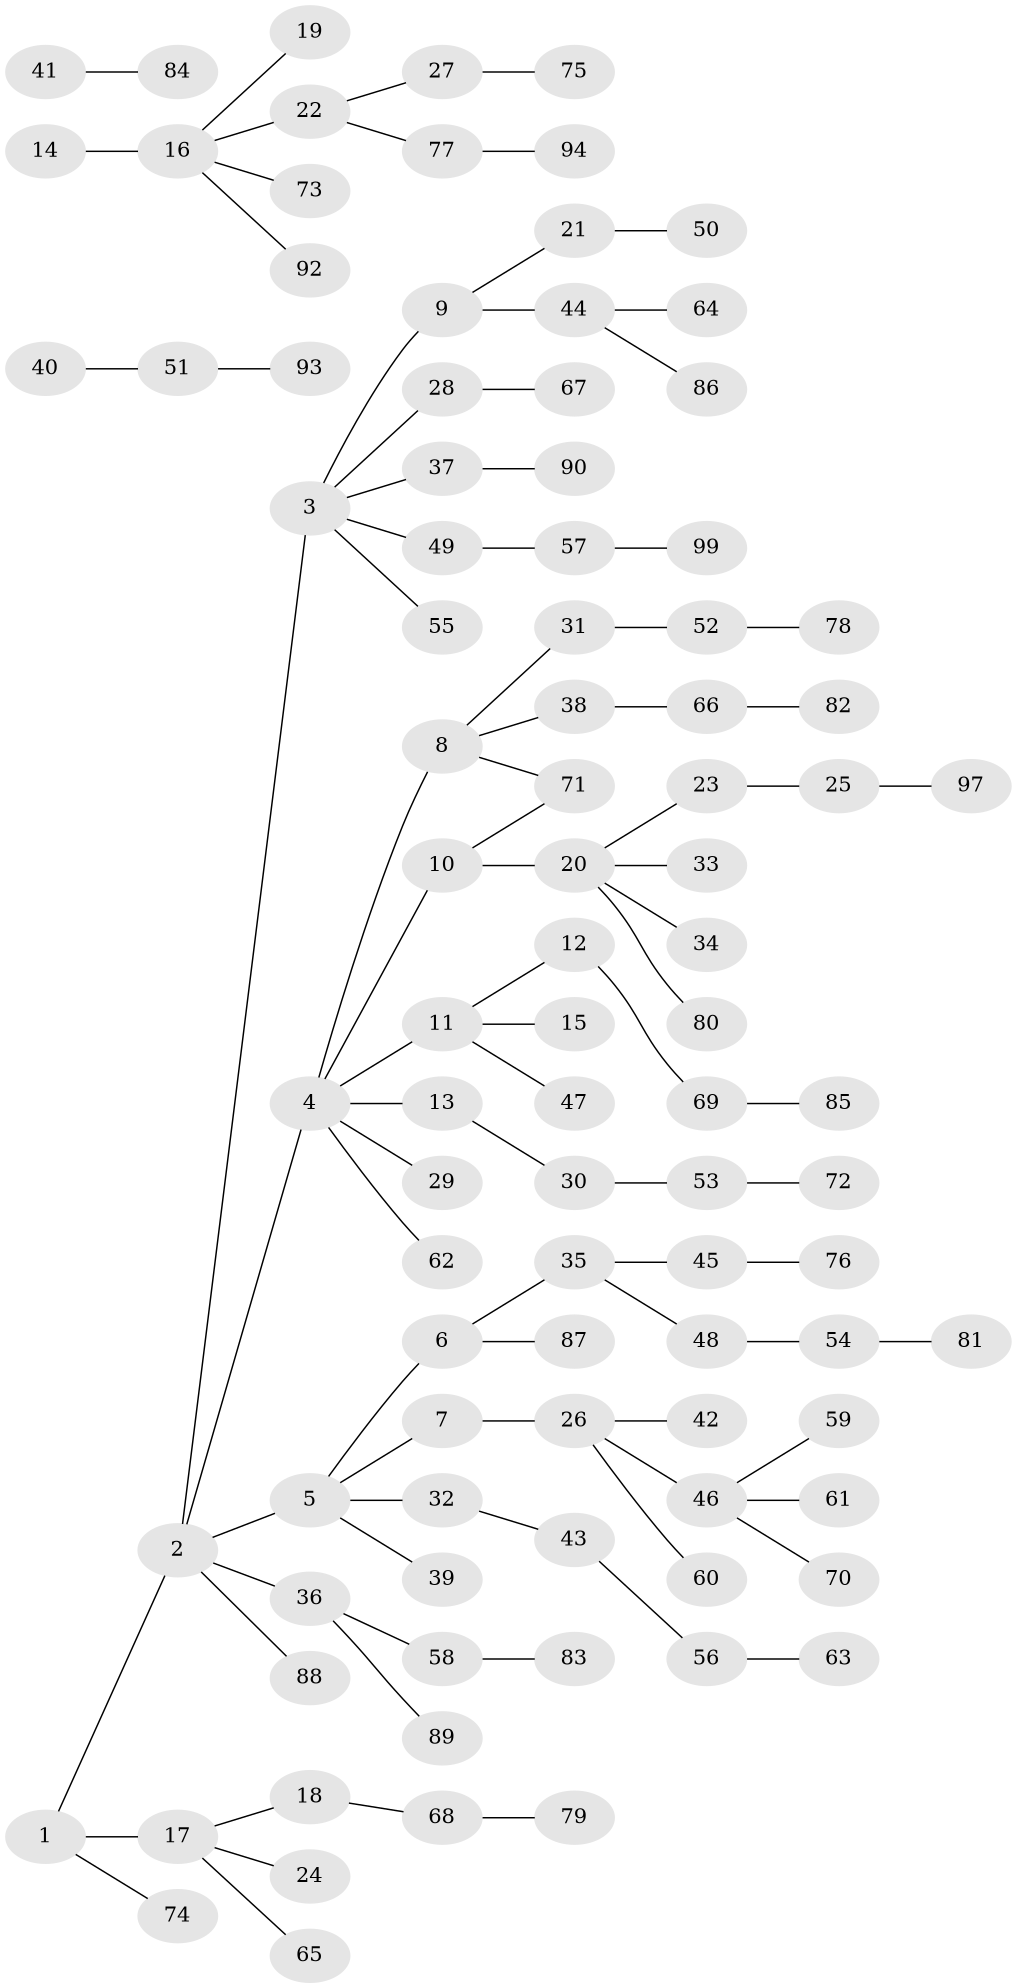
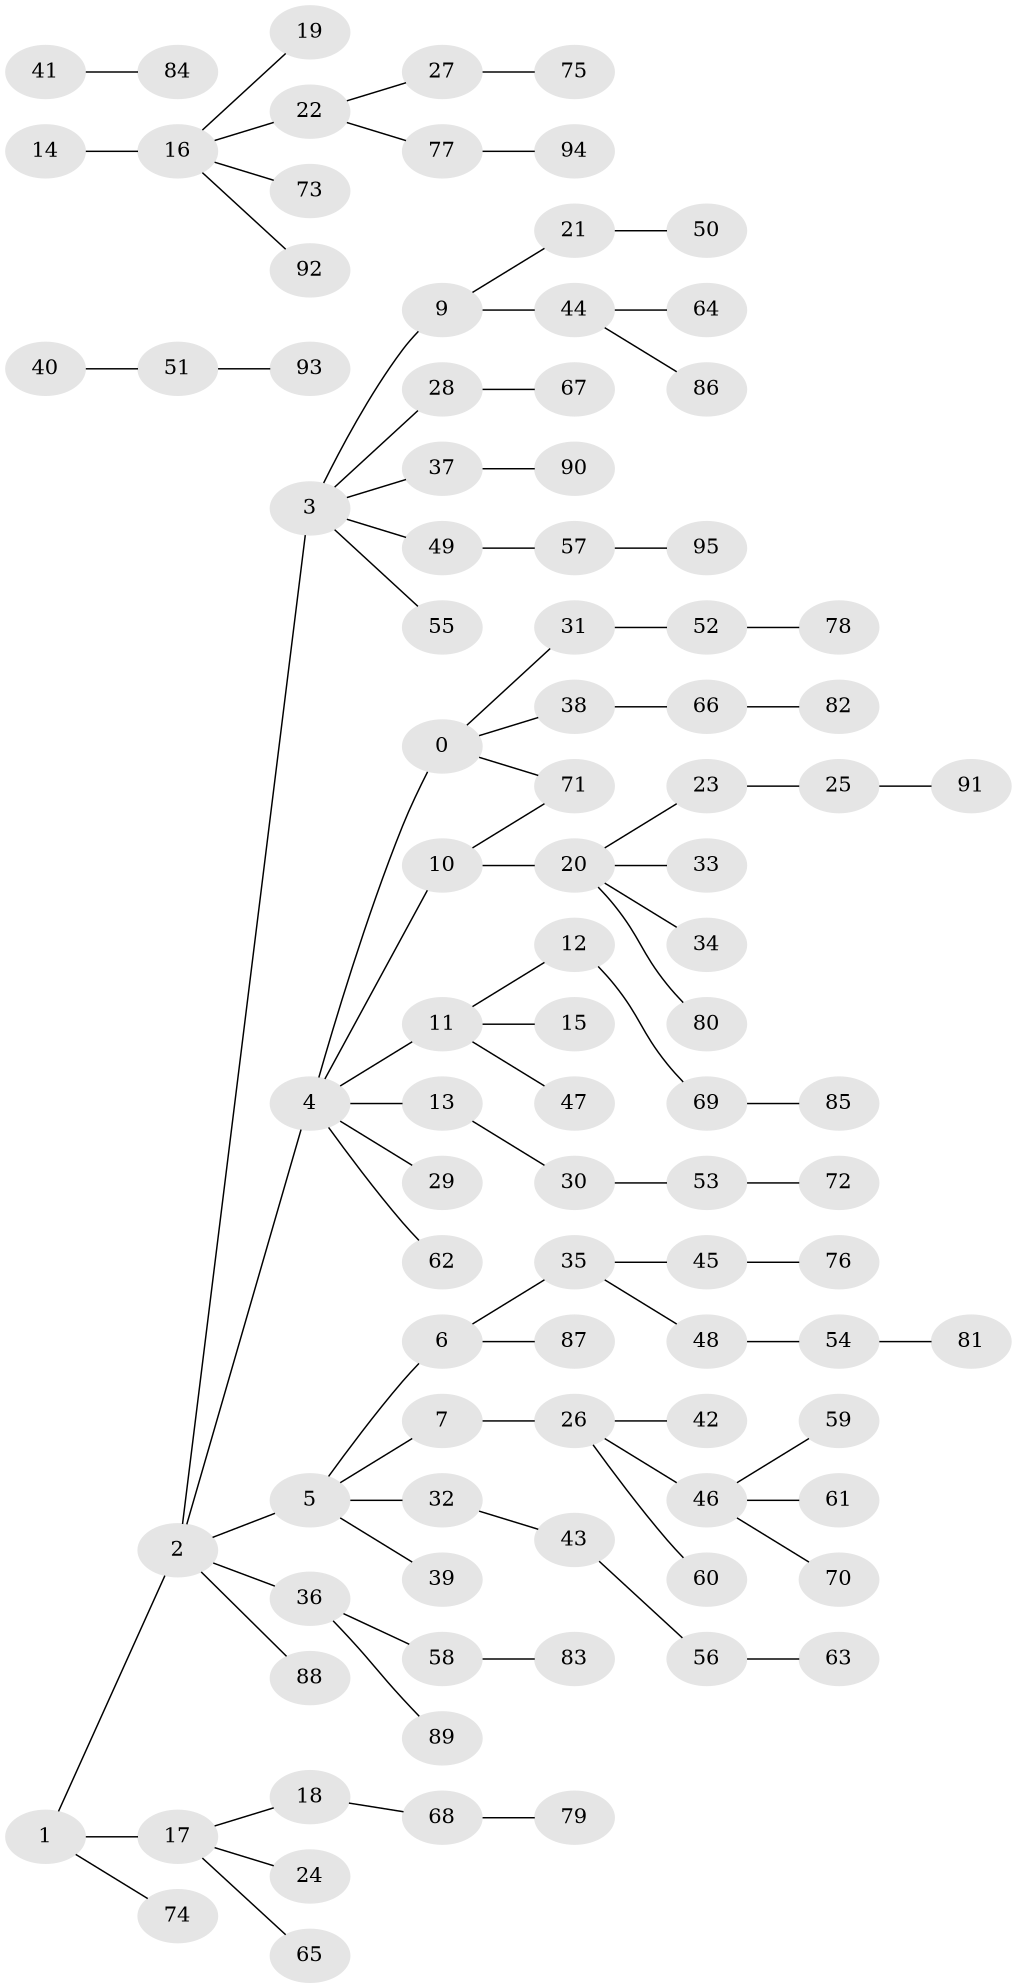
  graph {
    rankdir=LR
    node [color=gray90 style=filled]
    1
    2
    17
    74
    3
    4
    5
    36
    88
    18
    24
    65
    9
    28
    37
    49
    55
-   8
+   8 [label=0]
    10
    11
    13
    29
    62
    6
    7
    32
    39
    58
    89
    21
    44
    67
    90
    57
    31
    38
    71
    20
    12
    15
    47
    30
    35
    87
    26
    43
    45
    48
    42
    46
    60
    52
    66
    40
    51
    50
    64
    86
    14
    16
    23
    33
    34
    80
    69
    85
    53
    19
    22
    73
    92
    27
    77
    41
    84
    68
    79
    25
    75
    94
-   91 [label=97]
+   91
    59
    61
    70
    72
    78
    56
    76
    54
    83
    82
    93
    63
    81
-   95 [label=99]
+   95
    1 -- 2
    1 -- 17
    1 -- 74
    2 -- 3
    2 -- 4
    2 -- 5
    2 -- 36
    2 -- 88
    17 -- 18
    17 -- 24
    17 -- 65
    3 -- 9
    3 -- 28
    3 -- 37
    3 -- 49
    3 -- 55
    4 -- 8
    4 -- 10
    4 -- 11
    4 -- 13
    4 -- 29
    4 -- 62
    5 -- 6
    5 -- 7
    5 -- 32
    5 -- 39
    36 -- 58
    36 -- 89
    18 -- 68
    9 -- 21
    9 -- 44
    28 -- 67
    37 -- 90
    49 -- 57
    8 -- 31
    8 -- 38
    8 -- 71
    10 -- 71
    10 -- 20
    11 -- 12
    11 -- 15
    11 -- 47
    13 -- 30
    6 -- 35
    6 -- 87
    7 -- 26
    32 -- 43
    58 -- 83
    21 -- 50
    44 -- 64
    44 -- 86
    57 -- 95
    31 -- 52
    38 -- 66
    20 -- 23
    20 -- 33
    20 -- 34
    20 -- 80
    12 -- 69
    30 -- 53
    35 -- 45
    35 -- 48
    26 -- 42
    26 -- 46
    26 -- 60
    43 -- 56
    45 -- 76
    48 -- 54
    46 -- 59
    46 -- 61
    46 -- 70
    52 -- 78
    66 -- 82
    40 -- 51
    51 -- 93
    14 -- 16
    16 -- 19
    16 -- 22
    16 -- 73
    16 -- 92
    23 -- 25
    69 -- 85
    53 -- 72
    22 -- 27
    22 -- 77
    27 -- 75
    77 -- 94
    41 -- 84
    68 -- 79
    25 -- 91
    56 -- 63
    54 -- 81
  }
